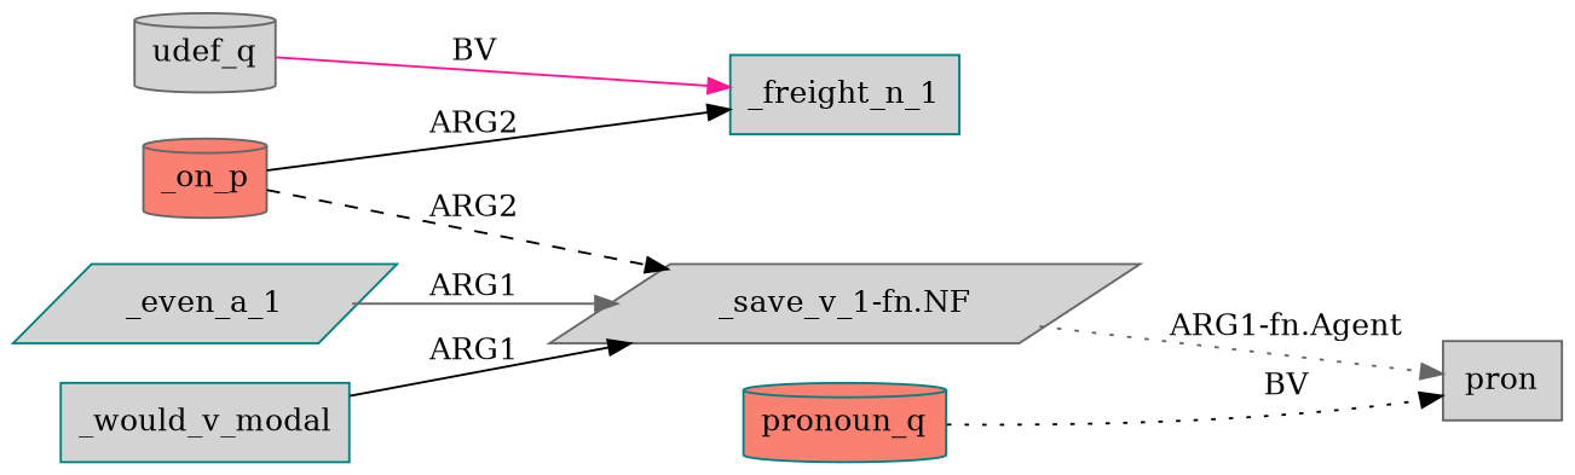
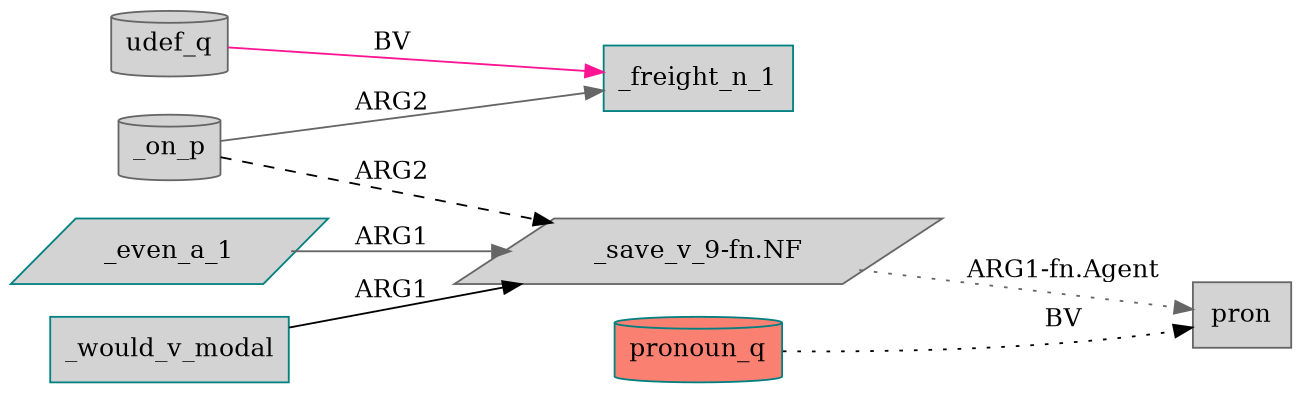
  digraph {
    rankdir=LR
    node [color=gray40 fillcolor=lightgrey shape=cylinder style=filled]
    edge [color=black style=solid]
-   _on_p [fillcolor=salmon]
-   "_save_v_1-fn.NF" [shape=parallelogram]
+   _on_p
+   "_save_v_1-fn.NF" [shape=parallelogram label="_save_v_9-fn.NF"]
    _freight_n_1 [color=teal shape=box]
    pron [shape=box]
    _would_v_modal [color=teal shape=box]
    udef_q
    _even_a_1 [color=teal shape=parallelogram]
    pronoun_q [color=teal fillcolor=salmon]
    _on_p -> "_save_v_1-fn.NF" [label=ARG2 style=dashed]
-   _on_p -> _freight_n_1 [label=ARG2]
+   _on_p -> _freight_n_1 [color=gray40 label=ARG2]
    "_save_v_1-fn.NF" -> pron [color=gray40 label="ARG1-fn.Agent" style=dotted]
    _would_v_modal -> "_save_v_1-fn.NF" [label=ARG1]
    udef_q -> _freight_n_1 [color=deeppink label=BV]
    _even_a_1 -> "_save_v_1-fn.NF" [color=gray40 label=ARG1]
    pronoun_q -> pron [label=BV style=dotted]
  }
